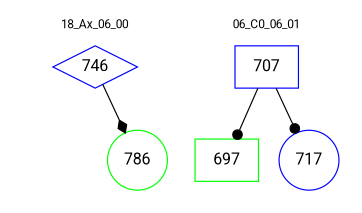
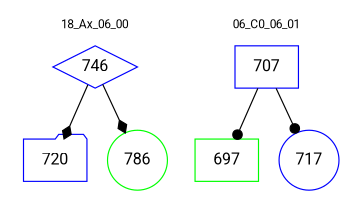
  digraph {
    fontname=Roboto
    node [color=blue fontname=Roboto shape=circle]
    edge [arrowhead=diamond color=black fontname=Roboto]
    n1 [label=746 shape=diamond]
+   n2 [label=720 shape=folder]
    n3 [color=green label=786]
    n4 [label=707 shape=box]
    n5 [color=green label=697 shape=box]
    n6 [label=717]
    subgraph cluster_1 {
      color=white
      fontsize=10
      label="18_Ax_06_00"
      n1
+     n2
      n3
    }
    subgraph cluster_2 {
      color=white
      fontsize=10
      label="06_C0_06_01"
      n4
      n5
      n6
    }
+   n1 -> n2
    n1 -> n3
    n4 -> n5 [arrowhead=dot]
    n4 -> n6 [arrowhead=dot]
  }
